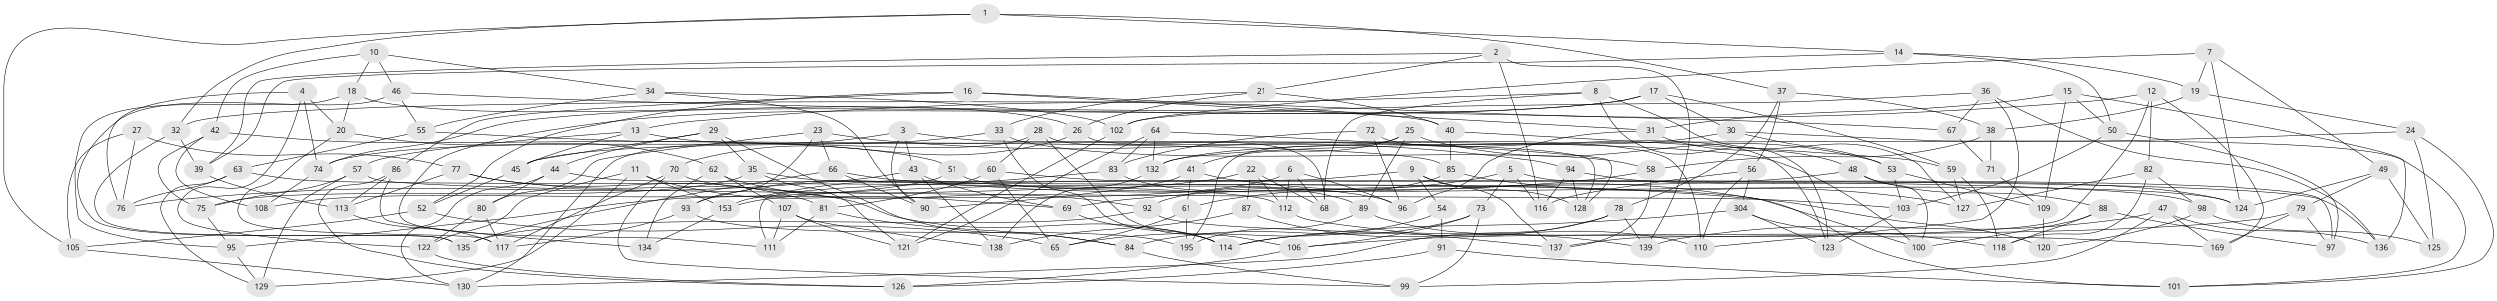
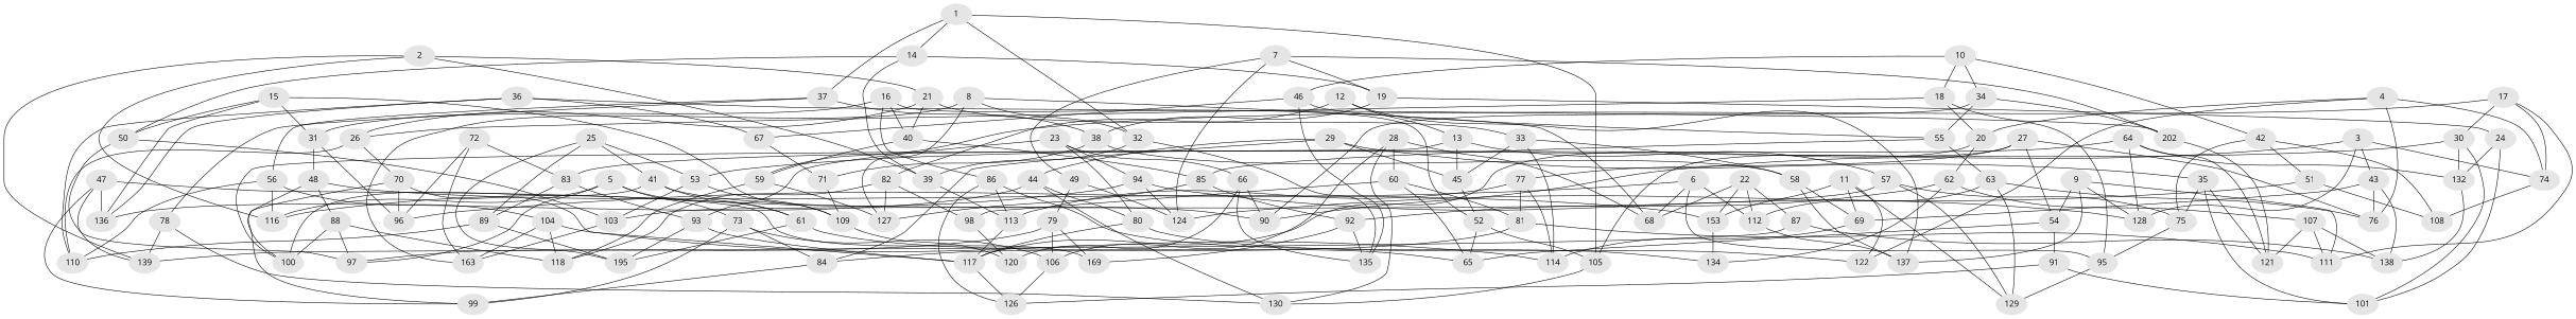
  graph {
    fontname="Open Sans"
    node [color=gray90 fontname="Open Sans" style=filled]
    edge [fontname="Open Sans"]
    1
    14
    32
    37
    105
    39
    19
    50
    135
    38
    56
    78
    130
    2
    21
    116
    n17 [label=139]
    40
    26
    33
    113
    3
    43
    74
    90
    128
    76
    69
    138
    108
    4
    20
    122
    62
    117
    126
    5
    61
    73
    97
    n41 [label=195]
    65
    106
    84
    99
    6
    68
    95
    96
    112
    129
    137
    7
    49
-   102
+   102 [label=202]
    124
    24
-   125
    79
    121
    8
-   123
+   123 [label=163]
    127
    9
    54
    111
    91
    10
    18
    34
    42
    46
    55
    75
    51
    67
    11
    n78 [label=153]
    114
    134
    12
    13
    82
    n84 [label=169]
    45
    57
    100
    118
    98
    52
    103
    15
    31
    109
    136
    48
    120
    16
    86
    59
    85
    17
    30
    101
    132
    53
    70
    110
    58
    71
    92
    107
    22
    87
    23
    66
    80
    93
    94
    25
    41
    89
    27
    77
    81
    28
    60
    29
    35
    44
    88
    63
    36
-   104 [label=304]
+   104
    47
    72
    83
    64
    1 -- 14
    1 -- 32
    1 -- 37
    1 -- 105
    14 -- 39
    14 -- 19
    14 -- 50
    32 -- 39
    32 -- 135
    37 -- 38
    37 -- 56
    37 -- 78
    105 -- 130
    39 -- 113
    19 -- 38
    19 -- 24
    50 -- 97
    50 -- 103
    38 -- 58
    38 -- 71
    56 -- 116
    56 -- 110
    56 -- 104
    78 -- 130
    78 -- n17
-   78 -- 114
    2 -- 39
    2 -- 21
    2 -- 116
    2 -- n17
    21 -- 40
    21 -- 26
    21 -- 33
    40 -- 59
    40 -- 85
    26 -- 70
    26 -- 110
    33 -- 114
    33 -- 45
    33 -- 58
    113 -- 117
    3 -- 43
    3 -- 74
    3 -- 90
    3 -- 128
    43 -- 76
    43 -- 69
    43 -- 138
    74 -- 108
    69 -- 114
    4 -- 74
    4 -- 76
    4 -- 20
    4 -- 122
    20 -- 62
    20 -- 117
-   122 -- 126
+   117 -- 126
    62 -- 134
    62 -- 92
    62 -- 107
    5 -- 116
    5 -- 61
    5 -- 73
    5 -- 97
    61 -- n41
    61 -- 65
    73 -- 106
    73 -- 84
    73 -- 99
    106 -- 126
    84 -- 99
    6 -- 68
    6 -- 95
    6 -- 96
    6 -- 112
    95 -- 129
    112 -- 137
    7 -- 19
    7 -- 49
    7 -- 102
    7 -- 124
    49 -- 124
-   49 -- 125
    49 -- 79
    102 -- 121
-   24 -- 125
    24 -- 101
    24 -- 132
    79 -- 97
    79 -- 106
    79 -- n84
    8 -- 32
    8 -- 68
    8 -- 123
    8 -- 127
    9 -- 128
    9 -- 137
    9 -- 54
    9 -- 111
    54 -- 65
    54 -- 91
    91 -- 126
    91 -- 101
    10 -- 18
    10 -- 34
    10 -- 42
    10 -- 46
    18 -- 26
    18 -- 20
    18 -- 95
    34 -- 90
    34 -- 102
    34 -- 55
    42 -- 108
    42 -- 75
    42 -- 51
    46 -- 135
    46 -- 55
    46 -- 67
    55 -- 85
    55 -- 63
    75 -- 95
    51 -- 108
    51 -- 124
    67 -- 71
    11 -- 69
    11 -- 122
    11 -- 129
    11 -- n78
    n78 -- 134
    12 -- 137
    12 -- 13
    12 -- 82
-   12 -- n84
    13 -- 45
    13 -- 57
    13 -- 100
    82 -- 127
    82 -- 118
    82 -- 98
    45 -- 52
    57 -- 129
    57 -- 75
    57 -- 103
-   98 -- 125
    98 -- 120
    52 -- 105
    52 -- 65
    103 -- 123
    15 -- 50
    15 -- 31
    15 -- 109
    15 -- 136
    31 -- 96
    31 -- 48
    109 -- 120
    48 -- n78
    48 -- 100
    48 -- 88
    16 -- 40
    16 -- 52
    16 -- 31
    16 -- 86
    86 -- 113
    86 -- 126
    86 -- 134
    59 -- 127
    59 -- 118
    85 -- 127
    85 -- 92
    17 -- 74
    17 -- 111
    17 -- 59
    17 -- 30
    30 -- 101
    30 -- 132
    30 -- 53
    132 -- 138
    53 -- 103
    53 -- 109
    70 -- 117
    70 -- 99
    70 -- 96
    58 -- 69
    58 -- 137
    71 -- 109
    92 -- 135
    92 -- n84
    107 -- 138
    107 -- 121
    107 -- 111
    22 -- 68
    22 -- 112
    22 -- n78
    22 -- 87
    87 -- n17
    87 -- 138
    23 -- 66
    23 -- 80
    23 -- 93
    23 -- 94
    66 -- 135
    66 -- 90
    66 -- 120
    80 -- 122
    80 -- 117
    93 -- 117
    93 -- n41
    94 -- 116
    94 -- 128
    94 -- 124
    25 -- n41
    25 -- 53
    25 -- 41
    25 -- 89
    41 -- 90
    41 -- 61
    41 -- 100
    89 -- n41
    89 -- 110
    27 -- 105
    27 -- 76
+   27 -- 54
    27 -- 77
    77 -- 113
    77 -- 114
    77 -- 81
    81 -- 84
    81 -- 111
    28 -- 130
    28 -- 106
    28 -- 68
    28 -- 60
    60 -- 65
    60 -- 98
    60 -- 81
    29 -- 84
    29 -- 45
    29 -- 35
    29 -- 44
    35 -- 121
    35 -- 75
    35 -- 101
    44 -- 130
    44 -- 136
    44 -- 80
    88 -- 97
    88 -- 100
    88 -- 118
    63 -- 76
    63 -- 112
    63 -- 129
    36 -- 102
    36 -- 67
    36 -- 136
    36 -- 110
    104 -- 123
    104 -- 114
    104 -- 118
    47 -- n17
    47 -- 99
    47 -- n84
    47 -- 136
    72 -- 96
    72 -- 123
    72 -- 83
    83 -- 93
    83 -- 89
    64 -- 128
    64 -- 121
    64 -- 132
    64 -- 83
  }
